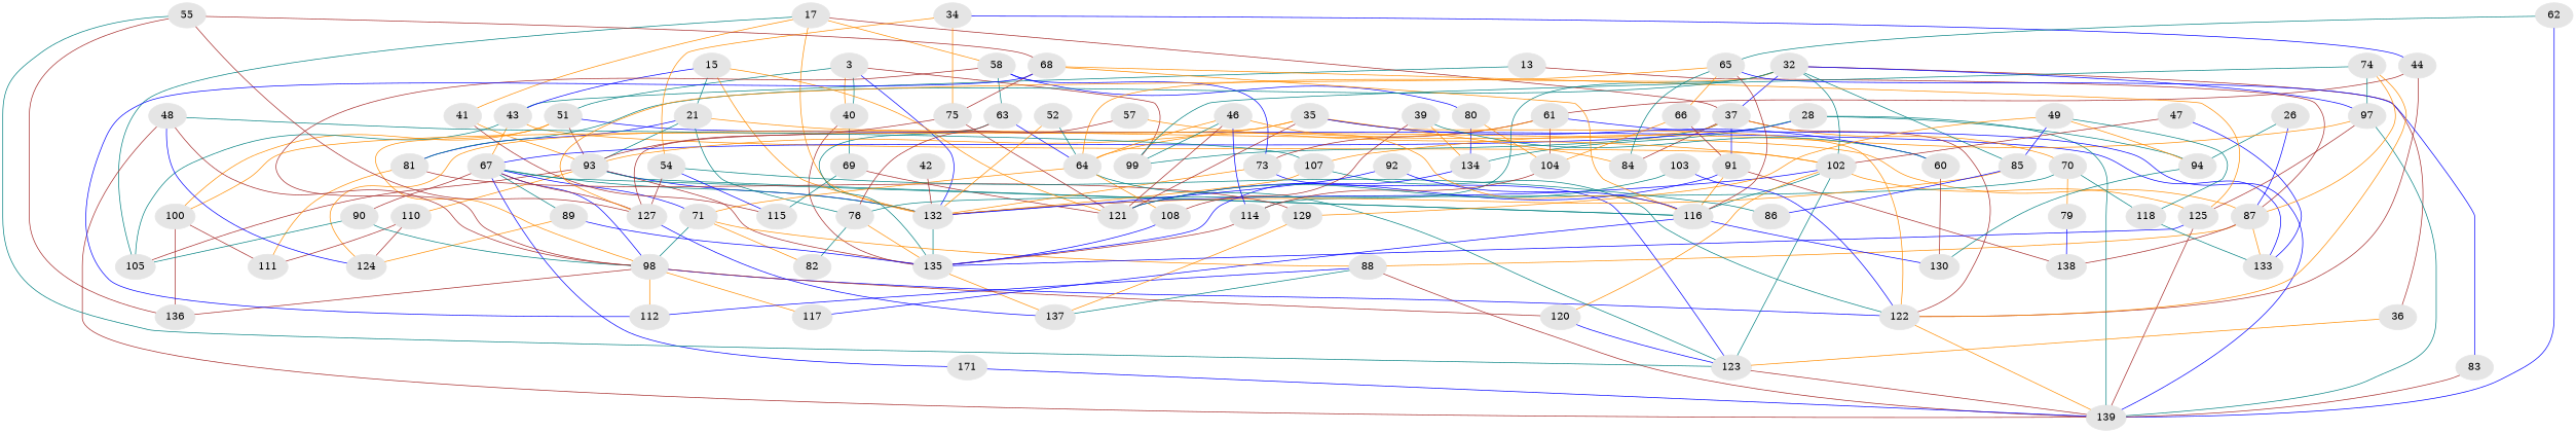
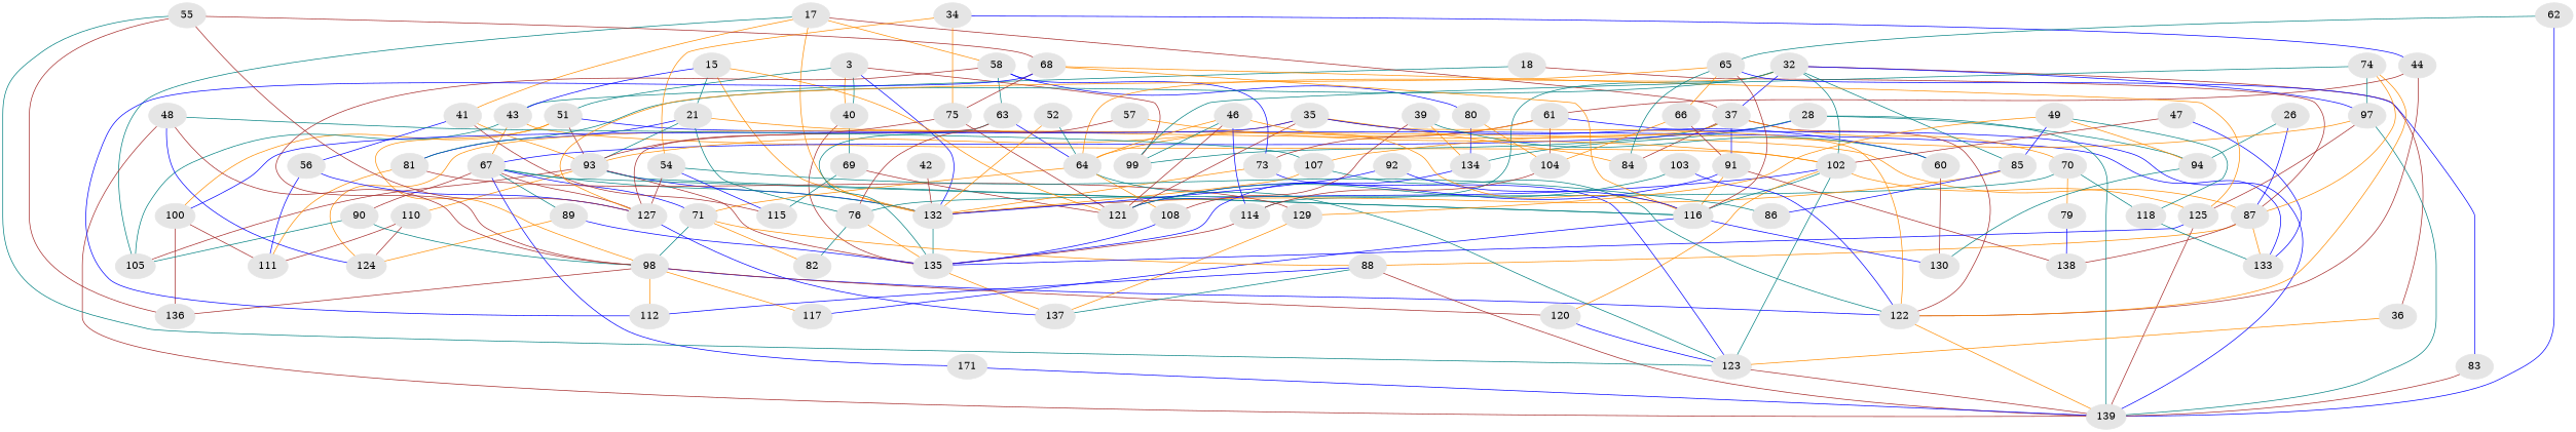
  graph {
    node [color=gray90 style=filled]
    edge [color=darkorange]
    3
    40
    51 [super="+31"]
    99
    132 [super="+4+109"]
    69
    135 [super="+128+126"]
    93 [super="+50+77"]
    100
    133
    98 [super="+96"]
    43 [super="+24"]
    105
    67 [super="+7+23"]
    102 [super="+72"]
-   13
+   13 [label=18]
    87 [super="+22"]
    88 [super="+14"]
    138
    15
    21
    121 [super="+11+119"]
    76
    81
    17 [super="+2"]
    37
    41
    58
    84
    122 [super="+106"]
    70
    91
    124
+   56
    115
    63
    73
    80
    82
    129
    111
    116 [super="+78+45"]
    110
    26
    94
    130
    127 [super="+30"]
    71
    89
    90
    n51 [label=171]
    28
    134
    139 [super="+101"]
    32 [super="+9"]
    36
    64 [super="+29"]
    85
    97 [super="+33"]
    114
    123 [super="+113"]
    108
    86
    107
    125
    120 [super="+95"]
    34
    44
    54
    75
    61
    35 [super="+27"]
    60
    136
    118
    79
    39
    137 [super="+6"]
    42
    104
    46
    117
    47
    112
    48
    49
    52
    55
    68
    57
    62
    65
    66
    83
    74
    92
    103
    3 -- 40
    3 -- 40 [color=teal]
    3 -- 51 [color=teal]
    3 -- 99 [color=brown]
    3 -- 132 [color=blue]
    40 -- 69 [color=teal]
    40 -- 135 [color=brown]
    51 -- 93 [color=brown]
    51 -- 100
    51 -- 133 [color=blue]
    51 -- 98
    132 -- 135 [color=teal weight=2]
    69 -- 121 [color=brown]
    69 -- 115 [color=teal]
    135 -- 137
    93 -- 132 [color=blue]
    93 -- 135 [color=brown weight=2]
    93 -- 105 [color=brown]
    93 -- 116 [color=teal]
    93 -- 110
    100 -- 111 [color=brown]
    100 -- 136 [color=brown]
    98 -- 122 [color=blue weight=2]
    98 -- 120 [color=brown weight=2]
    98 -- 136 [color=brown]
    98 -- 117
    98 -- 112
    43 -- 105 [color=teal]
    43 -- 67
    43 -- 102
    67 -- 132 [color=teal weight=3]
-   67 -- 98 [color=blue]
    67 -- 116 [color=teal]
    67 -- 127 [color=brown]
    67 -- 71 [color=blue]
    67 -- 89 [color=teal]
    67 -- 90 [color=brown]
    67 -- n51 [color=blue]
    102 -- 132 [color=blue]
    102 -- 116 [color=teal weight=3]
    102 -- 123 [color=teal weight=2]
    102 -- 125
    102 -- 120 [weight=3]
    13 -- 43 [color=teal]
    13 -- 87 [color=brown]
    87 -- 133
    87 -- 88 [weight=2]
    87 -- 138 [color=brown]
    88 -- 139 [color=brown]
    88 -- 137 [color=teal]
    88 -- 112 [color=blue]
    15 -- 132
    15 -- 43 [color=blue]
    15 -- 21 [color=teal]
    15 -- 121
    21 -- 93 [color=teal]
    21 -- 87
    21 -- 76 [color=teal]
    21 -- 81 [color=blue]
    76 -- 135
    76 -- 82 [color=teal]
    81 -- 129 [color=brown]
    81 -- 111
    17 -- 132
    17 -- 105 [color=teal]
    17 -- 37 [color=brown]
    17 -- 41
    17 -- 58
    37 -- 99 [color=teal]
    37 -- 84 [color=brown]
    37 -- 122 [color=brown]
    37 -- 70
    37 -- 91 [color=blue]
    37 -- 124
    41 -- 93
+   41 -- 56 [color=blue]
    41 -- 115 [color=brown]
    58 -- 98 [color=brown]
    58 -- 63 [color=teal]
    58 -- 73 [color=blue]
    58 -- 80 [color=blue]
    122 -- 139
    70 -- 76 [color=teal]
    70 -- 118 [color=teal]
    70 -- 79
    91 -- 138 [color=brown]
    91 -- 121 [color=blue]
    91 -- 116
+   56 -- 111 [color=blue]
+   56 -- 127 [color=blue]
    63 -- 135 [color=teal]
    63 -- 127 [color=brown]
    63 -- 64 [color=blue]
    73 -- 132
    73 -- 123 [color=blue]
    80 -- 134 [color=blue]
    80 -- 104
    129 -- 137
    116 -- 130 [color=blue]
    116 -- 117 [color=blue]
    110 -- 124 [color=brown]
    110 -- 111 [color=brown]
    26 -- 87 [color=blue]
    26 -- 94 [color=teal]
    94 -- 130 [color=teal]
    127 -- 137 [color=blue]
    71 -- 98 [color=teal]
    71 -- 88
    71 -- 82
    89 -- 135 [color=blue]
    89 -- 124
    90 -- 98 [color=teal]
    90 -- 105 [color=teal]
    n51 -- 139 [color=blue]
    28 -- 67 [color=blue]
    28 -- 94 [color=teal]
    28 -- 134 [color=teal]
    28 -- 139 [color=teal weight=2]
    134 -- 135 [color=blue]
    32 -- 102 [color=teal]
    32 -- 81 [color=teal]
    32 -- 37 [color=blue]
    32 -- 36 [color=brown]
    32 -- 64
    32 -- 85 [color=teal]
    32 -- 97 [color=blue]
    32 -- 114 [color=teal]
    36 -- 123
    64 -- 71
    64 -- 123 [color=teal]
    64 -- 108
    85 -- 132
    85 -- 86 [color=blue]
    97 -- 139 [color=teal]
    97 -- 107
    97 -- 125 [color=brown]
    114 -- 135 [color=brown]
    123 -- 139 [color=brown]
    108 -- 135 [color=blue]
    107 -- 132
    107 -- 122 [color=teal]
    125 -- 135 [color=blue]
    125 -- 139 [color=brown]
    120 -- 123 [color=blue]
    34 -- 44 [color=blue]
    34 -- 54
    34 -- 75
    44 -- 122 [color=brown]
    44 -- 61 [color=brown]
    54 -- 115 [color=blue]
    54 -- 127 [color=brown]
    54 -- 86 [color=teal]
    75 -- 93 [color=brown]
    75 -- 121 [color=brown]
    61 -- 73 [color=brown]
    61 -- 139 [color=blue]
    61 -- 64
    61 -- 104 [color=brown]
    35 -- 93
-   35 -- 100
+   35 -- 100 [color=blue]
    35 -- 121 [color=brown weight=2]
    35 -- 84
    35 -- 122
    35 -- 60 [color=blue]
    60 -- 130 [color=brown]
    118 -- 133 [color=teal]
    79 -- 138 [color=blue]
    39 -- 134
    39 -- 108 [color=brown]
    39 -- 60 [color=teal]
    42 -- 132 [color=brown weight=2]
    104 -- 114 [color=brown]
    46 -- 99 [color=teal]
    46 -- 121 [color=brown]
    46 -- 116 [weight=2]
    46 -- 64
    46 -- 114 [color=blue]
    47 -- 133 [color=blue]
    47 -- 102 [color=brown]
    48 -- 98 [color=brown]
    48 -- 124 [color=blue]
    48 -- 139 [color=brown]
    48 -- 107 [color=teal]
    49 -- 129
    49 -- 94
    49 -- 85 [color=blue]
    49 -- 118 [color=teal]
    52 -- 132
    52 -- 64 [color=teal]
    55 -- 127 [color=brown]
    55 -- 123 [color=teal]
    55 -- 136 [color=brown]
    55 -- 68 [color=brown]
    68 -- 116
    68 -- 125
    68 -- 75 [color=brown]
    68 -- 112 [color=blue]
    57 -- 102
    57 -- 76 [color=brown]
    62 -- 139 [color=blue weight=2]
    62 -- 65 [color=teal]
    65 -- 84 [color=teal]
    65 -- 116 [color=brown]
    65 -- 127
    65 -- 66
    65 -- 83 [color=blue]
    66 -- 91 [color=brown]
    66 -- 104
    83 -- 139 [color=brown]
    74 -- 99 [color=teal]
    74 -- 87
    74 -- 122
    74 -- 97 [color=teal]
    92 -- 132 [color=blue]
    92 -- 116 [color=blue]
    103 -- 121 [color=teal]
    103 -- 122 [color=blue]
  }
